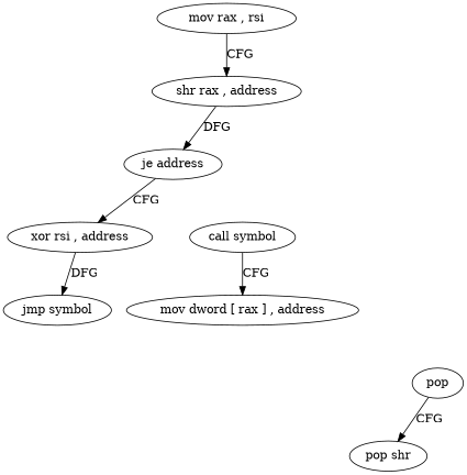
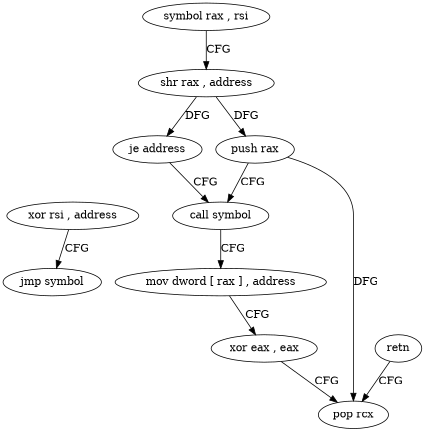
  digraph {
-   n1 [label="mov rax , rsi"]
+   n1 [label="symbol rax , rsi"]
    n2 [label="shr rax , address"]
    n3 [label="je address"]
+   n4 [label="push rax"]
    n5 [label="xor rsi , address"]
    n6 [label="call symbol"]
-   n7 [label="pop shr"]
+   n7 [label="pop rcx"]
    n8 [label="jmp symbol"]
    n9 [label="mov dword [ rax ] , address"]
-   n11 [label=pop]
+   n10 [label="xor eax , eax"]
+   n11 [label=retn]
    n1 -> n2 [label=CFG]
    n2 -> n3 [label=DFG]
-   n3 -> n5 [label=CFG]
-   n5 -> n8 [label=DFG]
+   n2 -> n4 [label=DFG]
+   n3 -> n6 [label=CFG]
+   n4 -> n6 [label=CFG]
+   n4 -> n7 [label=DFG]
+   n5 -> n8 [label=CFG]
    n6 -> n9 [label=CFG]
+   n9 -> n10 [label=CFG]
+   n10 -> n7 [label=CFG]
    n11 -> n7 [label=CFG]
  }
